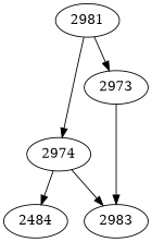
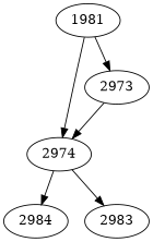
  strict digraph {
-   2981
+   2981 [label=1981]
    2974
    2973
    2983
-   2984 [label=2484]
+   2984
    2981 -> 2974
    2981 -> 2973
    2974 -> 2983
    2974 -> 2984
-   2973 -> 2983
+   2973 -> 2974
  }
